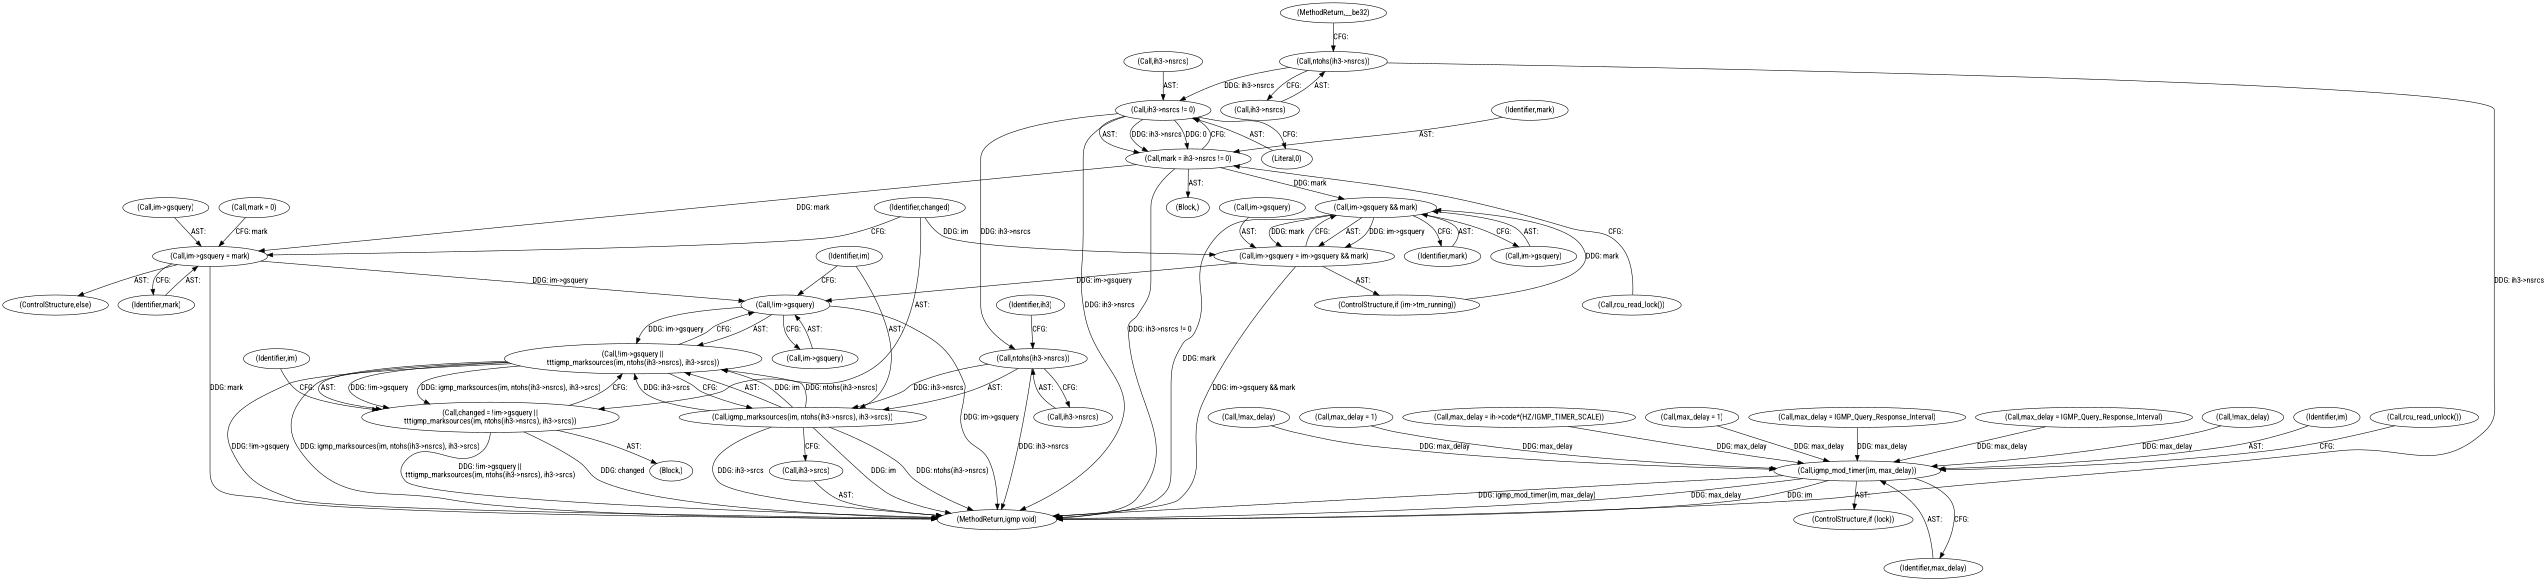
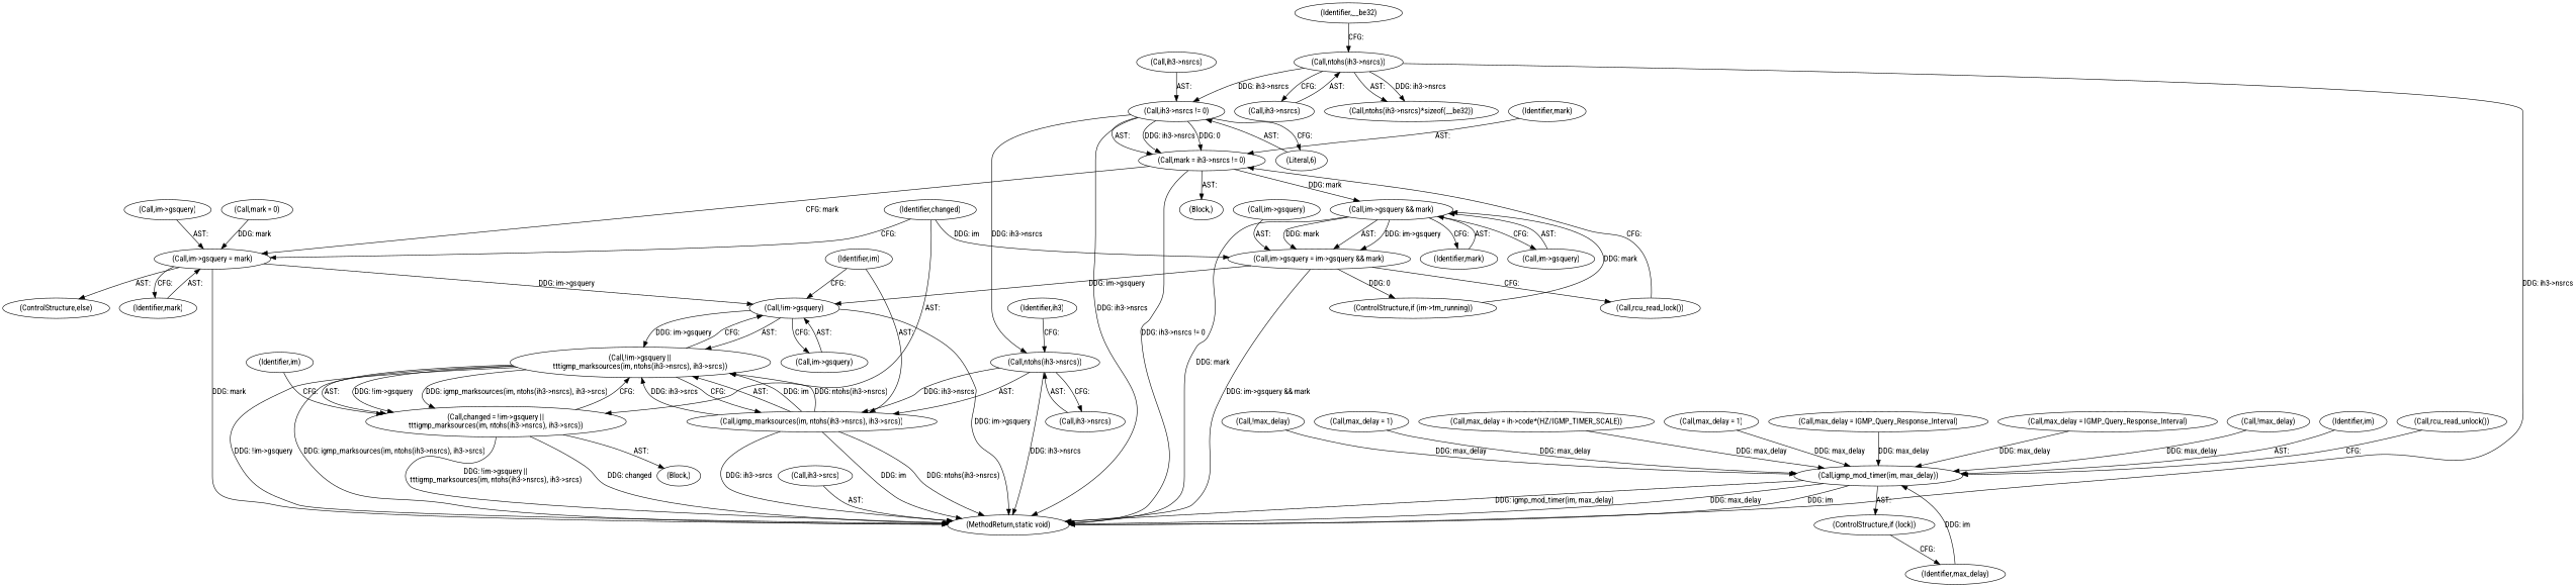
  digraph {
    fontname="Roboto Condensed"
    node [fontname="Roboto Condensed"]
    edge [fontname="Roboto Condensed"]
    n1 [label="(Call,ih3->nsrcs != 0)"]
    n2 [label="(Call,mark = ih3->nsrcs != 0)"]
    n3 [label="(Call,ntohs(ih3->nsrcs))"]
-   n4 [label="(MethodReturn,igmp void)"]
-   n5 [label="(Literal,0)"]
+   n4 [label="(MethodReturn,static void)"]
+   n5 [label="(Literal,6)"]
    n6 [label="(Call,im->gsquery && mark)"]
    n7 [label="(Call,im->gsquery = mark)"]
    n8 [label="(Block,)"]
    n9 [label="(Call,igmp_marksources(im, ntohs(ih3->nsrcs), ih3->srcs))"]
    n10 [label="(Call,ih3->nsrcs)"]
    n11 [label="(Call,ntohs(ih3->nsrcs))"]
    n12 [label="(Call,ih3->nsrcs)"]
+   n13 [label="(Call,ntohs(ih3->nsrcs)*sizeof(__be32))"]
    n14 [label="(Call,im->gsquery = im->gsquery && mark)"]
    n15 [label="(Identifier,mark)"]
    n16 [label="(Call,im->gsquery)"]
    n17 [label="(Call,!im->gsquery)"]
    n18 [label="(ControlStructure,else)"]
    n19 [label="(Identifier,mark)"]
    n20 [label="(ControlStructure,if (im->tm_running))"]
    n21 [label="(Call,!im->gsquery ||\n\t\t\tigmp_marksources(im, ntohs(ih3->nsrcs), ih3->srcs))"]
    n22 [label="(Call,im->gsquery)"]
    n23 [label="(Call,changed = !im->gsquery ||\n\t\t\tigmp_marksources(im, ntohs(ih3->nsrcs), ih3->srcs))"]
    n24 [label="(Block,)"]
    n25 [label="(Call,ih3->srcs)"]
    n26 [label="(Call,igmp_mod_timer(im, max_delay))"]
    n27 [label="(Identifier,max_delay)"]
    n28 [label="(ControlStructure,if (lock))"]
    n29 [label="(Call,max_delay = 1)"]
    n30 [label="(Call,im->gsquery)"]
    n31 [label="(Call,max_delay = IGMP_Query_Response_Interval)"]
    n32 [label="(Call,max_delay = IGMP_Query_Response_Interval)"]
    n33 [label="(Identifier,changed)"]
    n34 [label="(Identifier,ih3)"]
    n35 [label="(Call,!max_delay)"]
-   n36 [label="(MethodReturn,__be32)"]
+   n36 [label="(Identifier,__be32)"]
    n37 [label="(Call,im->gsquery)"]
    n38 [label="(Identifier,im)"]
    n39 [label="(Identifier,im)"]
    n40 [label="(Call,rcu_read_unlock())"]
    n41 [label="(Identifier,im)"]
    n42 [label="(Call,!max_delay)"]
    n43 [label="(Call,mark = 0)"]
    n44 [label="(Call,rcu_read_lock())"]
    n45 [label="(Call,ih3->nsrcs)"]
    n46 [label="(Identifier,mark)"]
    n47 [label="(Call,max_delay = 1)"]
    n48 [label="(Call,max_delay = ih->code*(HZ/IGMP_TIMER_SCALE))"]
    n1 -> n2 [label="AST: "]
    n1 -> n2 [label="DDG: ih3->nsrcs"]
    n1 -> n2 [label="DDG: 0"]
    n1 -> n3 [label="DDG: ih3->nsrcs"]
    n1 -> n4 [label="DDG: ih3->nsrcs"]
    n1 -> n5 [label="CFG: "]
-   n2 -> n1 [label="CFG: "]
    n2 -> n4 [label="DDG: ih3->nsrcs != 0"]
    n2 -> n6 [label="DDG: mark"]
-   n2 -> n7 [label="DDG: mark"]
+   n2 -> n7 [label="CFG: mark"]
    n2 -> n8 [label="AST: "]
    n3 -> n4 [label="DDG: ih3->nsrcs"]
    n3 -> n9 [label="AST: "]
    n3 -> n9 [label="DDG: ih3->nsrcs"]
    n3 -> n10 [label="CFG: "]
    n5 -> n1 [label="AST: "]
    n6 -> n4 [label="DDG: mark"]
    n6 -> n14 [label="AST: "]
    n6 -> n14 [label="DDG: im->gsquery"]
    n6 -> n14 [label="DDG: mark"]
    n6 -> n15 [label="CFG: "]
    n6 -> n16 [label="CFG: "]
    n7 -> n4 [label="DDG: mark"]
    n7 -> n17 [label="DDG: im->gsquery"]
    n7 -> n18 [label="AST: "]
    n7 -> n19 [label="CFG: "]
    n9 -> n4 [label="DDG: im"]
    n9 -> n4 [label="DDG: ntohs(ih3->nsrcs)"]
    n9 -> n4 [label="DDG: ih3->srcs"]
    n9 -> n21 [label="AST: "]
    n9 -> n21 [label="DDG: im"]
    n9 -> n21 [label="DDG: ntohs(ih3->nsrcs)"]
    n9 -> n21 [label="DDG: ih3->srcs"]
-   n9 -> n25 [label="CFG: "]
    n10 -> n3 [label="AST: "]
    n11 -> n1 [label="DDG: ih3->nsrcs"]
    n11 -> n4 [label="DDG: ih3->nsrcs"]
    n11 -> n12 [label="CFG: "]
+   n11 -> n13 [label="AST: "]
+   n11 -> n13 [label="DDG: ih3->nsrcs"]
    n12 -> n11 [label="AST: "]
    n14 -> n4 [label="DDG: im->gsquery && mark"]
-   n14 -> n6 [label="CFG: "]
+   n14 -> n44 [label="CFG: "]
    n14 -> n17 [label="DDG: im->gsquery"]
-   n14 -> n20 [label="AST: "]
+   n14 -> n20 [label="DDG: 0"]
    n15 -> n6 [label="AST: "]
    n16 -> n6 [label="AST: "]
    n17 -> n4 [label="DDG: im->gsquery"]
    n17 -> n21 [label="AST: "]
    n17 -> n21 [label="DDG: im->gsquery"]
    n17 -> n22 [label="CFG: "]
    n19 -> n7 [label="AST: "]
    n20 -> n6 [label="DDG: mark"]
    n21 -> n4 [label="DDG: !im->gsquery"]
    n21 -> n4 [label="DDG: igmp_marksources(im, ntohs(ih3->nsrcs), ih3->srcs)"]
    n21 -> n9 [label="CFG: "]
    n21 -> n17 [label="CFG: "]
    n21 -> n23 [label="AST: "]
    n21 -> n23 [label="DDG: !im->gsquery"]
    n21 -> n23 [label="DDG: igmp_marksources(im, ntohs(ih3->nsrcs), ih3->srcs)"]
    n22 -> n17 [label="AST: "]
    n23 -> n4 [label="DDG: changed"]
    n23 -> n4 [label="DDG: !im->gsquery ||\n\t\t\tigmp_marksources(im, ntohs(ih3->nsrcs), ih3->srcs)"]
    n23 -> n21 [label="CFG: "]
    n23 -> n24 [label="AST: "]
    n25 -> n4 [label="AST: "]
    n26 -> n4 [label="DDG: igmp_mod_timer(im, max_delay)"]
    n26 -> n4 [label="DDG: max_delay"]
    n26 -> n4 [label="DDG: im"]
-   n26 -> n27 [label="CFG: "]
+   n28 -> n27 [label="CFG: "]
    n26 -> n28 [label="AST: "]
-   n27 -> n26 [label="AST: "]
+   n27 -> n26 [label="DDG: im"]
    n29 -> n26 [label="DDG: max_delay"]
    n30 -> n7 [label="AST: "]
    n31 -> n26 [label="DDG: max_delay"]
    n32 -> n26 [label="DDG: max_delay"]
    n33 -> n7 [label="CFG: "]
    n33 -> n14 [label="DDG: im"]
    n33 -> n23 [label="AST: "]
    n34 -> n3 [label="CFG: "]
    n35 -> n26 [label="DDG: max_delay"]
    n36 -> n11 [label="CFG: "]
    n37 -> n14 [label="AST: "]
    n38 -> n26 [label="AST: "]
    n39 -> n23 [label="CFG: "]
    n40 -> n26 [label="CFG: "]
    n41 -> n9 [label="AST: "]
    n41 -> n17 [label="CFG: "]
    n42 -> n26 [label="DDG: max_delay"]
-   n43 -> n7 [label="CFG: mark"]
+   n43 -> n7 [label="DDG: mark"]
    n44 -> n2 [label="CFG: "]
    n45 -> n1 [label="AST: "]
    n46 -> n2 [label="AST: "]
    n47 -> n26 [label="DDG: max_delay"]
    n48 -> n26 [label="DDG: max_delay"]
  }
